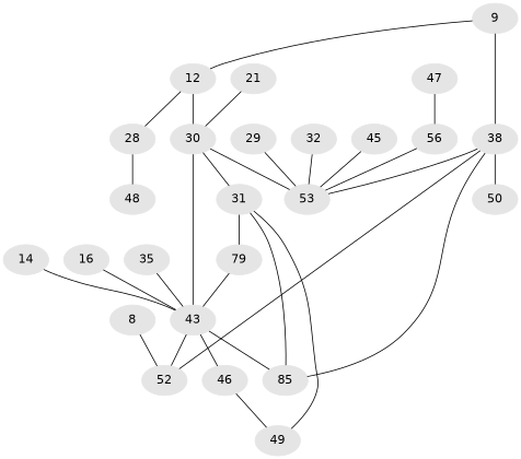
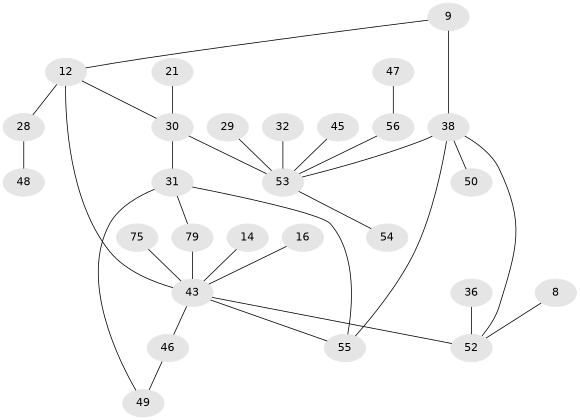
  graph {
    fontname="DejaVu Sans"
    node [color=gray90 fontname="DejaVu Sans" style=filled]
    edge [fontname="DejaVu Sans"]
    52 [super="+33"]
    8
    12 [super="+6"]
    28 [super="+20"]
    30 [super="+5+23+22"]
    9
    38 [super="+17"]
    53 [super="+41+44"]
-   55 [super="+11" label=85]
+   55 [super="+11"]
    50
+   54
    n12 [label=14 super="+3"]
    43 [super="+42+37+2"]
    46
    48
    31 [super="+13"]
    16
    21
    29
    n20 [label=79]
    49
    32
-   35
+   35 [label=75]
+   36
    45
    n26 [label=56 super="+34"]
    47
    8 -- 52
    12 -- 28
    12 -- 30 [weight=2]
    28 -- 48
    30 -- 53 [weight=3]
-   30 -- 43 [weight=3]
+   12 -- 43 [weight=3]
    30 -- 31 [weight=2]
    9 -- 12
    9 -- 38 [weight=2]
    38 -- 52
    38 -- 53
    38 -- 55
    38 -- 50
+   53 -- 54
    n12 -- 43
    43 -- 52 [weight=2]
    43 -- 55
    43 -- 46
    46 -- 49
    31 -- 55
    31 -- n20
    31 -- 49
    16 -- 43
    21 -- 30
    29 -- 53
    n20 -- 43
    32 -- 53
    35 -- 43
+   36 -- 52
    45 -- 53
    n26 -- 53
    47 -- n26
  }
